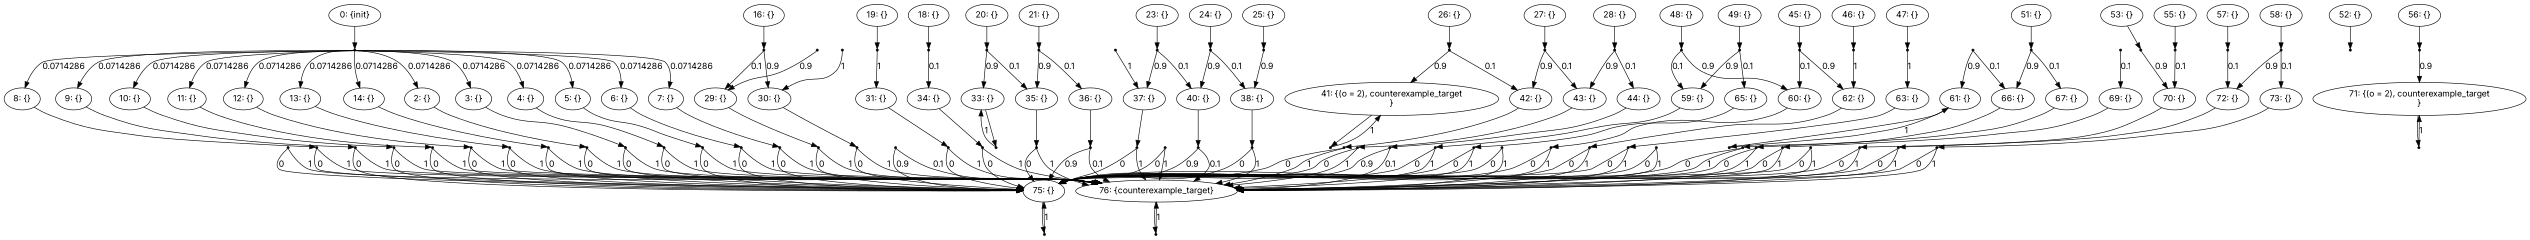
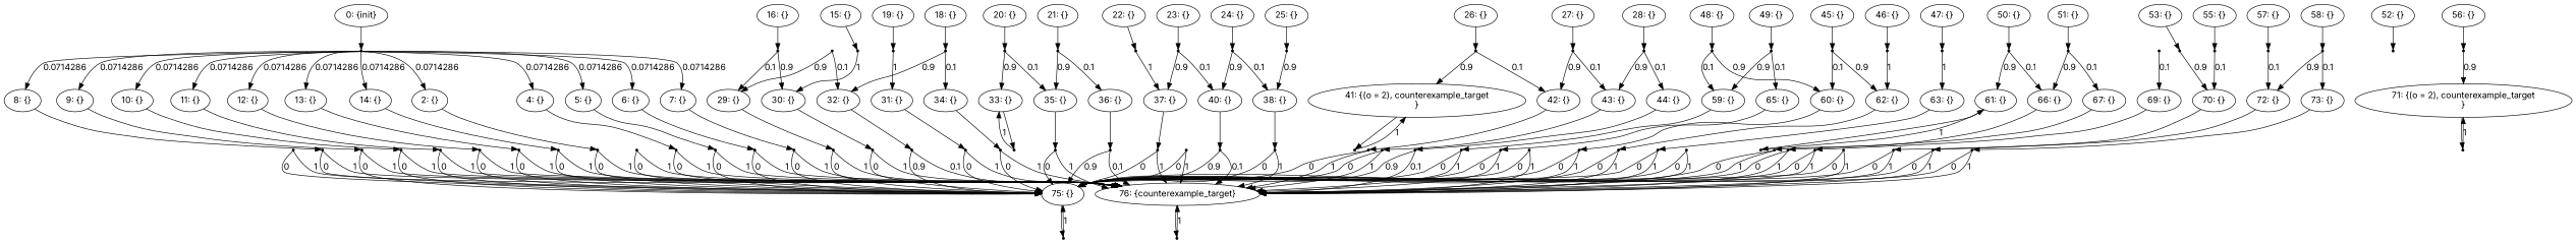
  digraph {
    fontname=Inter
    node [fontname=Inter shape=point]
    edge [fontname=Inter]
    n1 [label="0: {init}" shape=""]
    "0c0"
    n3 [label="2: {}" shape=""]
-   n4 [label="3: {}" shape=""]
    n5 [label="4: {}" shape=""]
    n6 [label="5: {}" shape=""]
    n7 [label="6: {}" shape=""]
    n8 [label="7: {}" shape=""]
    n9 [label="8: {}" shape=""]
    n10 [label="9: {}" shape=""]
    n11 [label="10: {}" shape=""]
    n12 [label="11: {}" shape=""]
    n13 [label="12: {}" shape=""]
    n14 [label="13: {}" shape=""]
    n15 [label="14: {}" shape=""]
    "1c0"
    n17 [label="75: {}" shape=""]
    n18 [label="76: {counterexample_target}" shape=""]
    "2c0"
    "3c0"
    "4c0"
    "5c0"
    "6c0"
    "7c0"
    "8c0"
    "9c0"
    "10c0"
    "11c0"
    "12c0"
    "13c0"
    "14c0"
+   n32 [label="15: {}" shape=""]
    "15c0"
    n34 [label="30: {}" shape=""]
    n35 [label="16: {}" shape=""]
    "16c0"
    n37 [label="29: {}" shape=""]
    "17c0"
+   n39 [label="32: {}" shape=""]
    n40 [label="18: {}" shape=""]
    "18c0"
    n42 [label="34: {}" shape=""]
    n43 [label="19: {}" shape=""]
    "19c0"
    n45 [label="31: {}" shape=""]
    n46 [label="20: {}" shape=""]
    "20c0"
    n48 [label="33: {}" shape=""]
    n49 [label="35: {}" shape=""]
    n50 [label="21: {}" shape=""]
    "21c0"
    n52 [label="36: {}" shape=""]
+   n53 [label="22: {}" shape=""]
    "22c0"
    n55 [label="37: {}" shape=""]
    n56 [label="23: {}" shape=""]
    "23c0"
    n58 [label="40: {}" shape=""]
    n59 [label="24: {}" shape=""]
    "24c0"
    n61 [label="38: {}" shape=""]
    n62 [label="25: {}" shape=""]
    "25c0"
    n64 [label="26: {}" shape=""]
    "26c0"
    n66 [label="41: {(o = 2), counterexample_target\n}" shape=""]
    n67 [label="42: {}" shape=""]
    n68 [label="27: {}" shape=""]
    "27c0"
    n70 [label="43: {}" shape=""]
    n71 [label="28: {}" shape=""]
    "28c0"
    n73 [label="44: {}" shape=""]
    "29c0"
    "30c0"
    "31c0"
    "32c0"
    "33c0"
    "34c0"
    "35c0"
    "36c0"
    "37c0"
    "38c0"
    "39c0"
    "40c0"
    "41c0"
    "42c0"
    "43c0"
    "44c0"
    n90 [label="45: {}" shape=""]
    "45c0"
    n92 [label="60: {}" shape=""]
    n93 [label="62: {}" shape=""]
    n94 [label="46: {}" shape=""]
    "46c0"
    n96 [label="47: {}" shape=""]
    "47c0"
    n98 [label="63: {}" shape=""]
    n99 [label="48: {}" shape=""]
    "48c0"
    n101 [label="59: {}" shape=""]
    n102 [label="49: {}" shape=""]
    "49c0"
    n104 [label="65: {}" shape=""]
+   n105 [label="50: {}" shape=""]
    "50c0"
    n107 [label="61: {}" shape=""]
    n108 [label="66: {}" shape=""]
    n109 [label="51: {}" shape=""]
    "51c0"
    n111 [label="67: {}" shape=""]
    n112 [label="52: {}" shape=""]
    "52c0"
    n114 [label="53: {}" shape=""]
    "53c0"
    n116 [label="70: {}" shape=""]
    "54c0"
    n118 [label="69: {}" shape=""]
    n119 [label="55: {}" shape=""]
    "55c0"
    n121 [label="56: {}" shape=""]
    "56c0"
    n123 [label="71: {(o = 2), counterexample_target\n}" shape=""]
    n124 [label="57: {}" shape=""]
    "57c0"
    n126 [label="72: {}" shape=""]
    n127 [label="58: {}" shape=""]
    "58c0"
    n129 [label="73: {}" shape=""]
    "59c0"
    "60c0"
    "61c0"
    "62c0"
    "63c0"
    "64c0"
    "65c0"
    "66c0"
    "67c0"
    "68c0"
    "69c0"
    "70c0"
    "71c0"
    "72c0"
    "73c0"
    "74c0"
    "75c0"
    "76c0"
    n1 -> "0c0"
    "0c0" -> n3 [label=0.0714286]
-   "0c0" -> n4 [label=0.0714286]
    "0c0" -> n5 [label=0.0714286]
    "0c0" -> n6 [label=0.0714286]
    "0c0" -> n7 [label=0.0714286]
    "0c0" -> n8 [label=0.0714286]
    "0c0" -> n9 [label=0.0714286]
    "0c0" -> n10 [label=0.0714286]
    "0c0" -> n11 [label=0.0714286]
    "0c0" -> n12 [label=0.0714286]
    "0c0" -> n13 [label=0.0714286]
    "0c0" -> n14 [label=0.0714286]
    "0c0" -> n15 [label=0.0714286]
    n3 -> "2c0"
-   n4 -> "3c0"
    n5 -> "4c0"
    n6 -> "5c0"
    n7 -> "6c0"
    n8 -> "7c0"
    n9 -> "8c0"
    n10 -> "9c0"
    n11 -> "10c0"
    n12 -> "11c0"
    n13 -> "12c0"
    n14 -> "13c0"
    n15 -> "14c0"
    "1c0" -> n17 [label=0]
    "1c0" -> n18 [label=1]
    n17 -> "75c0"
    n18 -> "76c0"
    "2c0" -> n17 [label=0]
    "2c0" -> n18 [label=1]
    "3c0" -> n17 [label=0]
    "3c0" -> n18 [label=1]
    "4c0" -> n17 [label=0]
    "4c0" -> n18 [label=1]
    "5c0" -> n17 [label=0]
    "5c0" -> n18 [label=1]
    "6c0" -> n17 [label=0]
    "6c0" -> n18 [label=1]
    "7c0" -> n17 [label=0]
    "7c0" -> n18 [label=1]
    "8c0" -> n17 [label=0]
    "8c0" -> n18 [label=1]
    "9c0" -> n17 [label=0]
    "9c0" -> n18 [label=1]
    "10c0" -> n17 [label=0]
    "10c0" -> n18 [label=1]
    "11c0" -> n17 [label=0]
    "11c0" -> n18 [label=1]
    "12c0" -> n17 [label=0]
    "12c0" -> n18 [label=1]
    "13c0" -> n17 [label=0]
    "13c0" -> n18 [label=1]
    "14c0" -> n17 [label=0]
    "14c0" -> n18 [label=1]
+   n32 -> "15c0"
    "15c0" -> n34 [label=1]
    n34 -> "30c0"
    n35 -> "16c0"
    "16c0" -> n34 [label=0.9]
    "16c0" -> n37 [label=0.1]
    n37 -> "29c0"
    "17c0" -> n37 [label=0.9]
+   "17c0" -> n39 [label=0.1]
+   n39 -> "32c0"
    n40 -> "18c0"
+   "18c0" -> n39 [label=0.9]
    "18c0" -> n42 [label=0.1]
    n42 -> "34c0"
    n43 -> "19c0"
    "19c0" -> n45 [label=1]
    n45 -> "31c0"
    n46 -> "20c0"
    "20c0" -> n48 [label=0.9]
    "20c0" -> n49 [label=0.1]
    n48 -> "33c0"
    n49 -> "35c0"
    n50 -> "21c0"
    "21c0" -> n49 [label=0.9]
    "21c0" -> n52 [label=0.1]
    n52 -> "36c0"
+   n53 -> "22c0"
    "22c0" -> n55 [label=1]
    n55 -> "37c0"
    n56 -> "23c0"
    "23c0" -> n55 [label=0.9]
    "23c0" -> n58 [label=0.1]
    n58 -> "40c0"
    n59 -> "24c0"
    "24c0" -> n58 [label=0.9]
    "24c0" -> n61 [label=0.1]
    n61 -> "38c0"
    n62 -> "25c0"
    "25c0" -> n61 [label=0.9]
    n64 -> "26c0"
    "26c0" -> n66 [label=0.9]
    "26c0" -> n67 [label=0.1]
    n66 -> "41c0"
    n67 -> "42c0"
    n68 -> "27c0"
    "27c0" -> n67 [label=0.9]
    "27c0" -> n70 [label=0.1]
    n70 -> "43c0"
    n71 -> "28c0"
    "28c0" -> n70 [label=0.9]
    "28c0" -> n73 [label=0.1]
    n73 -> "44c0"
    "29c0" -> n17 [label=0]
    "29c0" -> n18 [label=1]
    "30c0" -> n17 [label=0]
    "30c0" -> n18 [label=1]
    "31c0" -> n17 [label=0]
    "31c0" -> n18 [label=1]
    "32c0" -> n17 [label=0.9]
    "32c0" -> n18 [label=0.1]
    "33c0" -> n48 [label=1]
    "34c0" -> n17 [label=0]
    "34c0" -> n18 [label=1]
    "35c0" -> n17 [label=0]
    "35c0" -> n18 [label=1]
    "36c0" -> n17 [label=0.9]
    "36c0" -> n18 [label=0.1]
    "37c0" -> n17 [label=0]
    "37c0" -> n18 [label=1]
    "38c0" -> n17 [label=0]
    "38c0" -> n18 [label=1]
    "39c0" -> n17 [label=0]
    "39c0" -> n18 [label=1]
    "40c0" -> n17 [label=0.9]
    "40c0" -> n18 [label=0.1]
    "41c0" -> n66 [label=1]
    "42c0" -> n17 [label=0]
    "42c0" -> n18 [label=1]
    "43c0" -> n17 [label=0]
    "43c0" -> n18 [label=1]
    "44c0" -> n17 [label=0.9]
    "44c0" -> n18 [label=0.1]
    n90 -> "45c0"
    "45c0" -> n92 [label=0.1]
    "45c0" -> n93 [label=0.9]
    n92 -> "60c0"
    n93 -> "62c0"
    n94 -> "46c0"
    "46c0" -> n93 [label=1]
    n96 -> "47c0"
    "47c0" -> n98 [label=1]
    n98 -> "63c0"
    n99 -> "48c0"
    "48c0" -> n92 [label=0.9]
    "48c0" -> n101 [label=0.1]
    n101 -> "59c0"
    n102 -> "49c0"
    "49c0" -> n101 [label=0.9]
    "49c0" -> n104 [label=0.1]
    n104 -> "65c0"
+   n105 -> "50c0"
    "50c0" -> n107 [label=0.9]
    "50c0" -> n108 [label=0.1]
    n107 -> "61c0"
    n108 -> "66c0"
    n109 -> "51c0"
    "51c0" -> n108 [label=0.9]
    "51c0" -> n111 [label=0.1]
    n111 -> "67c0"
    n112 -> "52c0"
    n114 -> "53c0"
    "53c0" -> n116 [label=0.9]
    n116 -> "70c0"
    "54c0" -> n118 [label=0.1]
    n118 -> "69c0"
    n119 -> "55c0"
    "55c0" -> n116 [label=0.1]
    n121 -> "56c0"
    "56c0" -> n123 [label=0.9]
    n123 -> "71c0"
    n124 -> "57c0"
    "57c0" -> n126 [label=0.1]
    n126 -> "72c0"
    n127 -> "58c0"
    "58c0" -> n126 [label=0.9]
    "58c0" -> n129 [label=0.1]
    n129 -> "73c0"
    "59c0" -> n17 [label=0]
    "59c0" -> n18 [label=1]
    "60c0" -> n17 [label=0]
    "60c0" -> n18 [label=1]
    "61c0" -> n107 [label=1]
    "62c0" -> n17 [label=0]
    "62c0" -> n18 [label=1]
    "63c0" -> n17 [label=0]
    "63c0" -> n18 [label=1]
    "64c0" -> n17 [label=0]
    "64c0" -> n18 [label=1]
    "65c0" -> n17 [label=0]
    "65c0" -> n18 [label=1]
    "66c0" -> n17 [label=0]
    "66c0" -> n18 [label=1]
    "67c0" -> n17 [label=0]
    "67c0" -> n18 [label=1]
    "68c0" -> n17 [label=0]
    "68c0" -> n18 [label=1]
    "69c0" -> n17 [label=0]
    "69c0" -> n18 [label=1]
    "70c0" -> n17 [label=0]
    "70c0" -> n18 [label=1]
    "71c0" -> n123 [label=1]
    "72c0" -> n17 [label=0]
    "72c0" -> n18 [label=1]
    "73c0" -> n17 [label=0]
    "73c0" -> n18 [label=1]
    "74c0" -> n17 [label=0]
    "74c0" -> n18 [label=1]
    "75c0" -> n17 [label=1]
    "76c0" -> n18 [label=1]
  }
